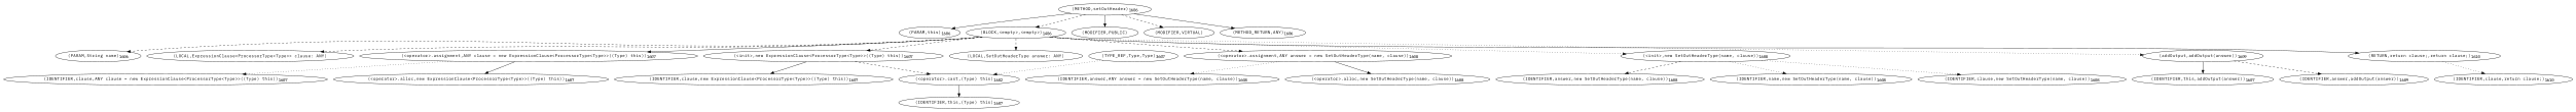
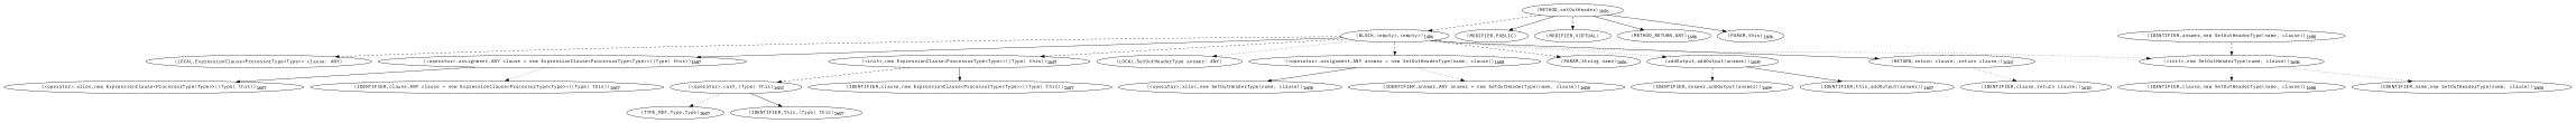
  digraph {
    fontname="IBM Plex Mono"
    node [fontname="IBM Plex Mono"]
    edge [fontname="IBM Plex Mono" style=solid]
    n1 [label=<(METHOD,setOutHeader)<SUB>1606</SUB>>]
    n2 [label=<(PARAM,this)<SUB>1606</SUB>>]
    n3 [label=<(BLOCK,&lt;empty&gt;,&lt;empty&gt;)<SUB>1406</SUB>>]
    n4 [label=<(MODIFIER,PUBLIC)>]
    n5 [label=<(MODIFIER,VIRTUAL)>]
    n6 [label=<(METHOD_RETURN,ANY)<SUB>1606</SUB>>]
    n7 [label=<(PARAM,String name)<SUB>1606</SUB>>]
    n8 [label=<(LOCAL,ExpressionClause&lt;ProcessorType&lt;Type&gt;&gt; clause: ANY)>]
    n9 [label=<(&lt;operator&gt;.assignment,ANY clause = new ExpressionClause&lt;ProcessorType&lt;Type&gt;&gt;((Type) this))<SUB>1607</SUB>>]
    n10 [label=<(&lt;init&gt;,new ExpressionClause&lt;ProcessorType&lt;Type&gt;&gt;((Type) this))<SUB>1607</SUB>>]
    n11 [label=<(LOCAL,SetOutHeaderType answer: ANY)>]
    n12 [label=<(&lt;operator&gt;.assignment,ANY answer = new SetOutHeaderType(name, clause))<SUB>1608</SUB>>]
    n13 [label=<(&lt;init&gt;,new SetOutHeaderType(name, clause))<SUB>1608</SUB>>]
    n14 [label=<(addOutput,addOutput(answer))<SUB>1609</SUB>>]
    n15 [label=<(RETURN,return clause;,return clause;)<SUB>1610</SUB>>]
    n16 [label=<(IDENTIFIER,clause,ANY clause = new ExpressionClause&lt;ProcessorType&lt;Type&gt;&gt;((Type) this))<SUB>1607</SUB>>]
    n17 [label=<(&lt;operator&gt;.alloc,new ExpressionClause&lt;ProcessorType&lt;Type&gt;&gt;((Type) this))<SUB>1607</SUB>>]
    n18 [label=<(IDENTIFIER,clause,new ExpressionClause&lt;ProcessorType&lt;Type&gt;&gt;((Type) this))<SUB>1607</SUB>>]
    n19 [label=<(&lt;operator&gt;.cast,(Type) this)<SUB>1602</SUB>>]
    n20 [label=<(IDENTIFIER,answer,ANY answer = new SetOutHeaderType(name, clause))<SUB>1608</SUB>>]
    n21 [label=<(&lt;operator&gt;.alloc,new SetOutHeaderType(name, clause))<SUB>1608</SUB>>]
    n22 [label=<(IDENTIFIER,answer,new SetOutHeaderType(name, clause))<SUB>1608</SUB>>]
    n23 [label=<(IDENTIFIER,name,new SetOutHeaderType(name, clause))<SUB>1608</SUB>>]
    n24 [label=<(IDENTIFIER,clause,new SetOutHeaderType(name, clause))<SUB>1608</SUB>>]
    n25 [label=<(IDENTIFIER,this,addOutput(answer))<SUB>1607</SUB>>]
    n26 [label=<(IDENTIFIER,answer,addOutput(answer))<SUB>1609</SUB>>]
    n27 [label=<(IDENTIFIER,clause,return clause;)<SUB>1610</SUB>>]
    n28 [label=<(TYPE_REF,Type,Type)<SUB>3607</SUB>>]
    n29 [label=<(IDENTIFIER,this,(Type) this)<SUB>1607</SUB>>]
    n1 -> n2
    n1 -> n3 [style=dashed]
    n1 -> n4
    n1 -> n5 [style=dashed]
    n1 -> n6
    n3 -> n7 [style=dashed]
    n3 -> n8 [style=dashed]
    n3 -> n9
    n3 -> n10 [style=dashed]
-   n3 -> n11 [style=dashed]
+   n3 -> n11 [style=dotted]
    n3 -> n12 [style=dashed]
    n3 -> n13 [style=dotted]
    n3 -> n14 [style=dotted]
    n3 -> n15
    n9 -> n16 [style=dotted]
    n9 -> n17
    n10 -> n18
    n10 -> n19 [style=dashed]
    n12 -> n20 [style=dotted]
    n12 -> n21
-   n13 -> n22 [style=dashed]
+   n22 -> n13 [style=dashed]
    n13 -> n23 [style=dotted]
    n13 -> n24 [style=dotted]
    n14 -> n25
    n14 -> n26 [style=dashed]
    n15 -> n27 [style=dotted]
-   n28 -> n19 [style=dotted]
+   n19 -> n28 [style=dotted]
    n19 -> n29
  }
